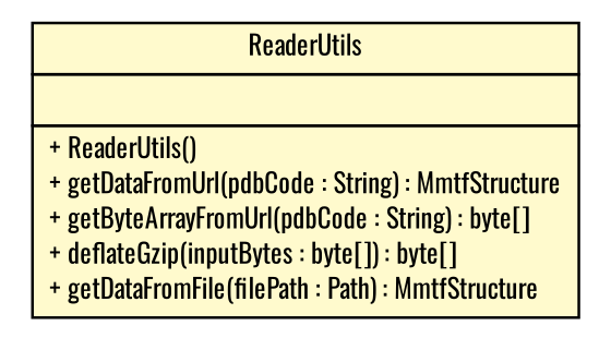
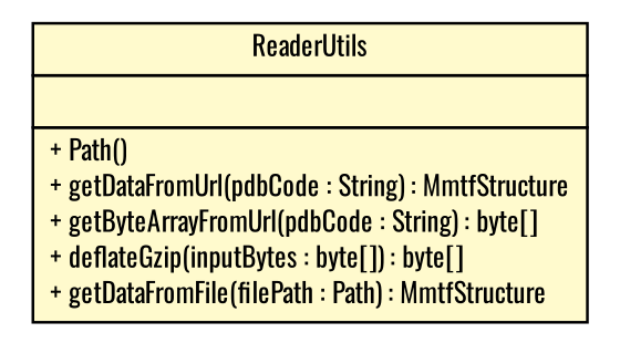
  digraph {
    nodesep=0.25
    ranksep=0.5
    fontname=Oswald
-   n1 [fontcolor=black fontname=Oswald fontsize=10.0 label=<<table title="org.rcsb.mmtf.decoder.ReaderUtils" border="0" cellborder="1" cellspacing="0" cellpadding="2" port="p" bgcolor="lemonChiffon" href="./ReaderUtils.html"> 		<tr><td><table border="0" cellspacing="0" cellpadding="1"> <tr><td align="center" balign="center"> ReaderUtils </td></tr> 		</table></td></tr> 		<tr><td><table border="0" cellspacing="0" cellpadding="1"> <tr><td align="left" balign="left">  </td></tr> 		</table></td></tr> 		<tr><td><table border="0" cellspacing="0" cellpadding="1"> <tr><td align="left" balign="left"> + ReaderUtils() </td></tr> <tr><td align="left" balign="left"> + getDataFromUrl(pdbCode : String) : MmtfStructure </td></tr> <tr><td align="left" balign="left"> + getByteArrayFromUrl(pdbCode : String) : byte[] </td></tr> <tr><td align="left" balign="left"> + deflateGzip(inputBytes : byte[]) : byte[] </td></tr> <tr><td align="left" balign="left"> + getDataFromFile(filePath : Path) : MmtfStructure </td></tr> 		</table></td></tr> 		</table>> shape=plaintext]
+   n1 [fontcolor=black fontname=Oswald fontsize=10.0 label=<<table title="org.rcsb.mmtf.decoder.ReaderUtils" border="0" cellborder="1" cellspacing="0" cellpadding="2" port="p" bgcolor="lemonChiffon" href="./ReaderUtils.html"> 		<tr><td><table border="0" cellspacing="0" cellpadding="1"> <tr><td align="center" balign="center"> ReaderUtils </td></tr> 		</table></td></tr> 		<tr><td><table border="0" cellspacing="0" cellpadding="1"> <tr><td align="left" balign="left">  </td></tr> 		</table></td></tr> 		<tr><td><table border="0" cellspacing="0" cellpadding="1"> <tr><td align="left" balign="left"> + Path() </td></tr> <tr><td align="left" balign="left"> + getDataFromUrl(pdbCode : String) : MmtfStructure </td></tr> <tr><td align="left" balign="left"> + getByteArrayFromUrl(pdbCode : String) : byte[] </td></tr> <tr><td align="left" balign="left"> + deflateGzip(inputBytes : byte[]) : byte[] </td></tr> <tr><td align="left" balign="left"> + getDataFromFile(filePath : Path) : MmtfStructure </td></tr> 		</table></td></tr> 		</table>> shape=plaintext]
  }
